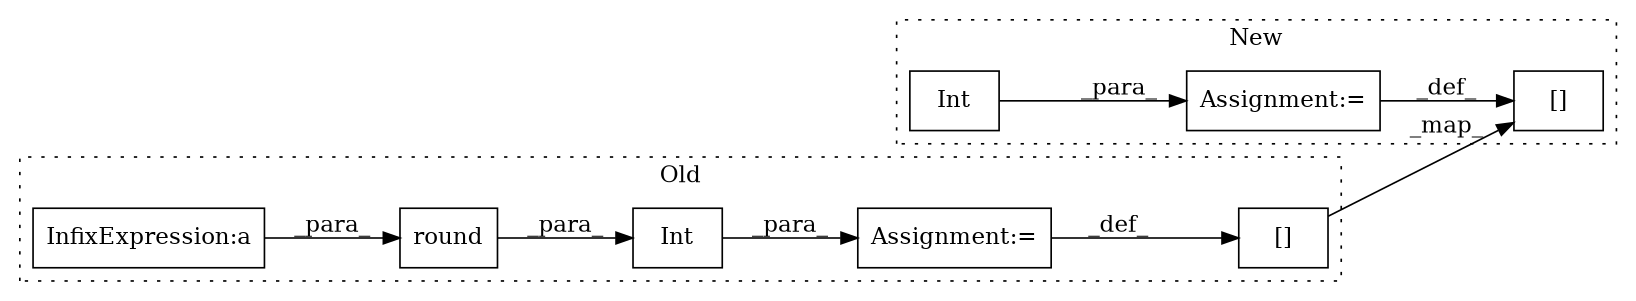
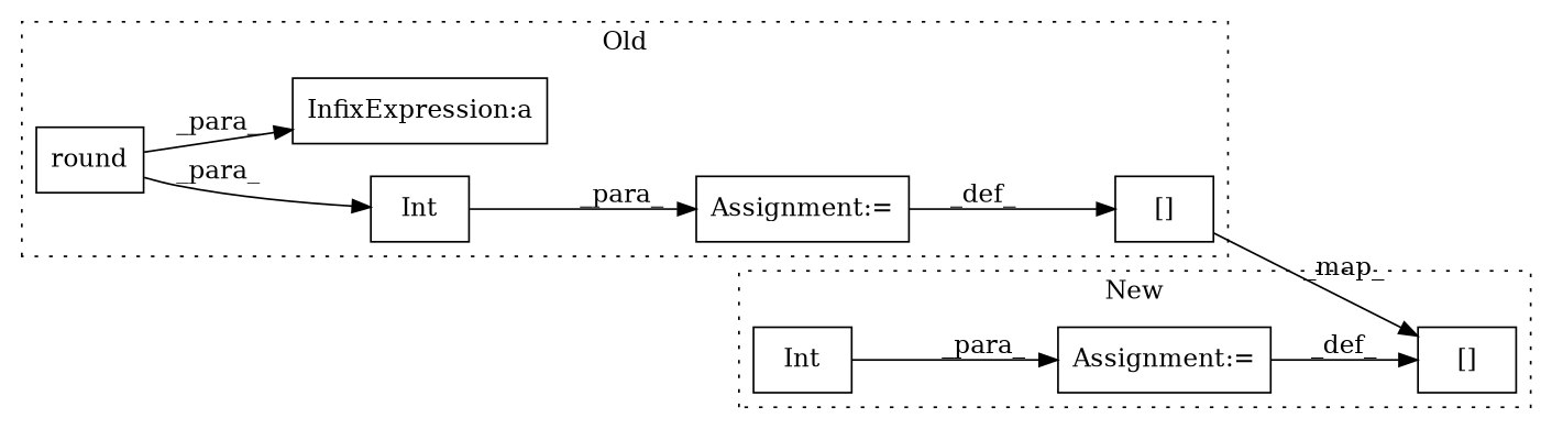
  digraph {
    rankdir=LR
    node [a=32 l="4,1" shape=box]
    n1 [l="6,1" label=round s="5868,5902"]
    n2 [label=Int s="5858,5903"]
    n3 [a=7 l=1 label="Assignment:=" s=5857]
    n4 [a=27 l=3 label="InfixExpression:a" s=5888]
    n5 [a=2 l="10,1" label="[]" s="6422,6438"]
    n6 [label=Int s="5893,5922"]
    n7 [a=7 l=1 label="Assignment:=" s=5892]
    n8 [a=2 l="10,1" label="[]" s="6518,6534"]
    subgraph cluster_1 {
      label=Old
      style=dotted
      n1
      n2
      n3
      n4
      n5
    }
    subgraph cluster_2 {
      label=New
      style=dotted
      n6
      n7
      n8
    }
    n1 -> n2 [label=_para_]
    n2 -> n3 [label=_para_]
    n3 -> n5 [label=_def_]
-   n4 -> n1 [label=_para_]
+   n1 -> n4 [label=_para_]
    n5 -> n8 [label=_map_]
    n6 -> n7 [label=_para_]
    n7 -> n8 [label=_def_]
  }
